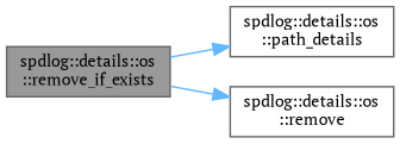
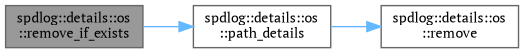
  digraph {
    fontname="PT Serif"
    rankdir=LR
    node [color=grey40 fillcolor=white fontname="PT Serif" fontsize=10 shape=box style=filled]
    edge [color=steelblue1 fontname="PT Serif" fontsize=10 labelfontname=Helvetica labelfontsize=10 style=solid]
    n1 [color=gray40 fillcolor=grey60 fontcolor=black height=0.2 label="spdlog::details::os\l::remove_if_exists" width=0.4]
    n2 [height=0.2 label="spdlog::details::os\l::path_details" width=0.4]
    n3 [height=0.2 label="spdlog::details::os\l::remove" width=0.4]
    n1 -> n2
-   n1 -> n3
+   n2 -> n3
  }
